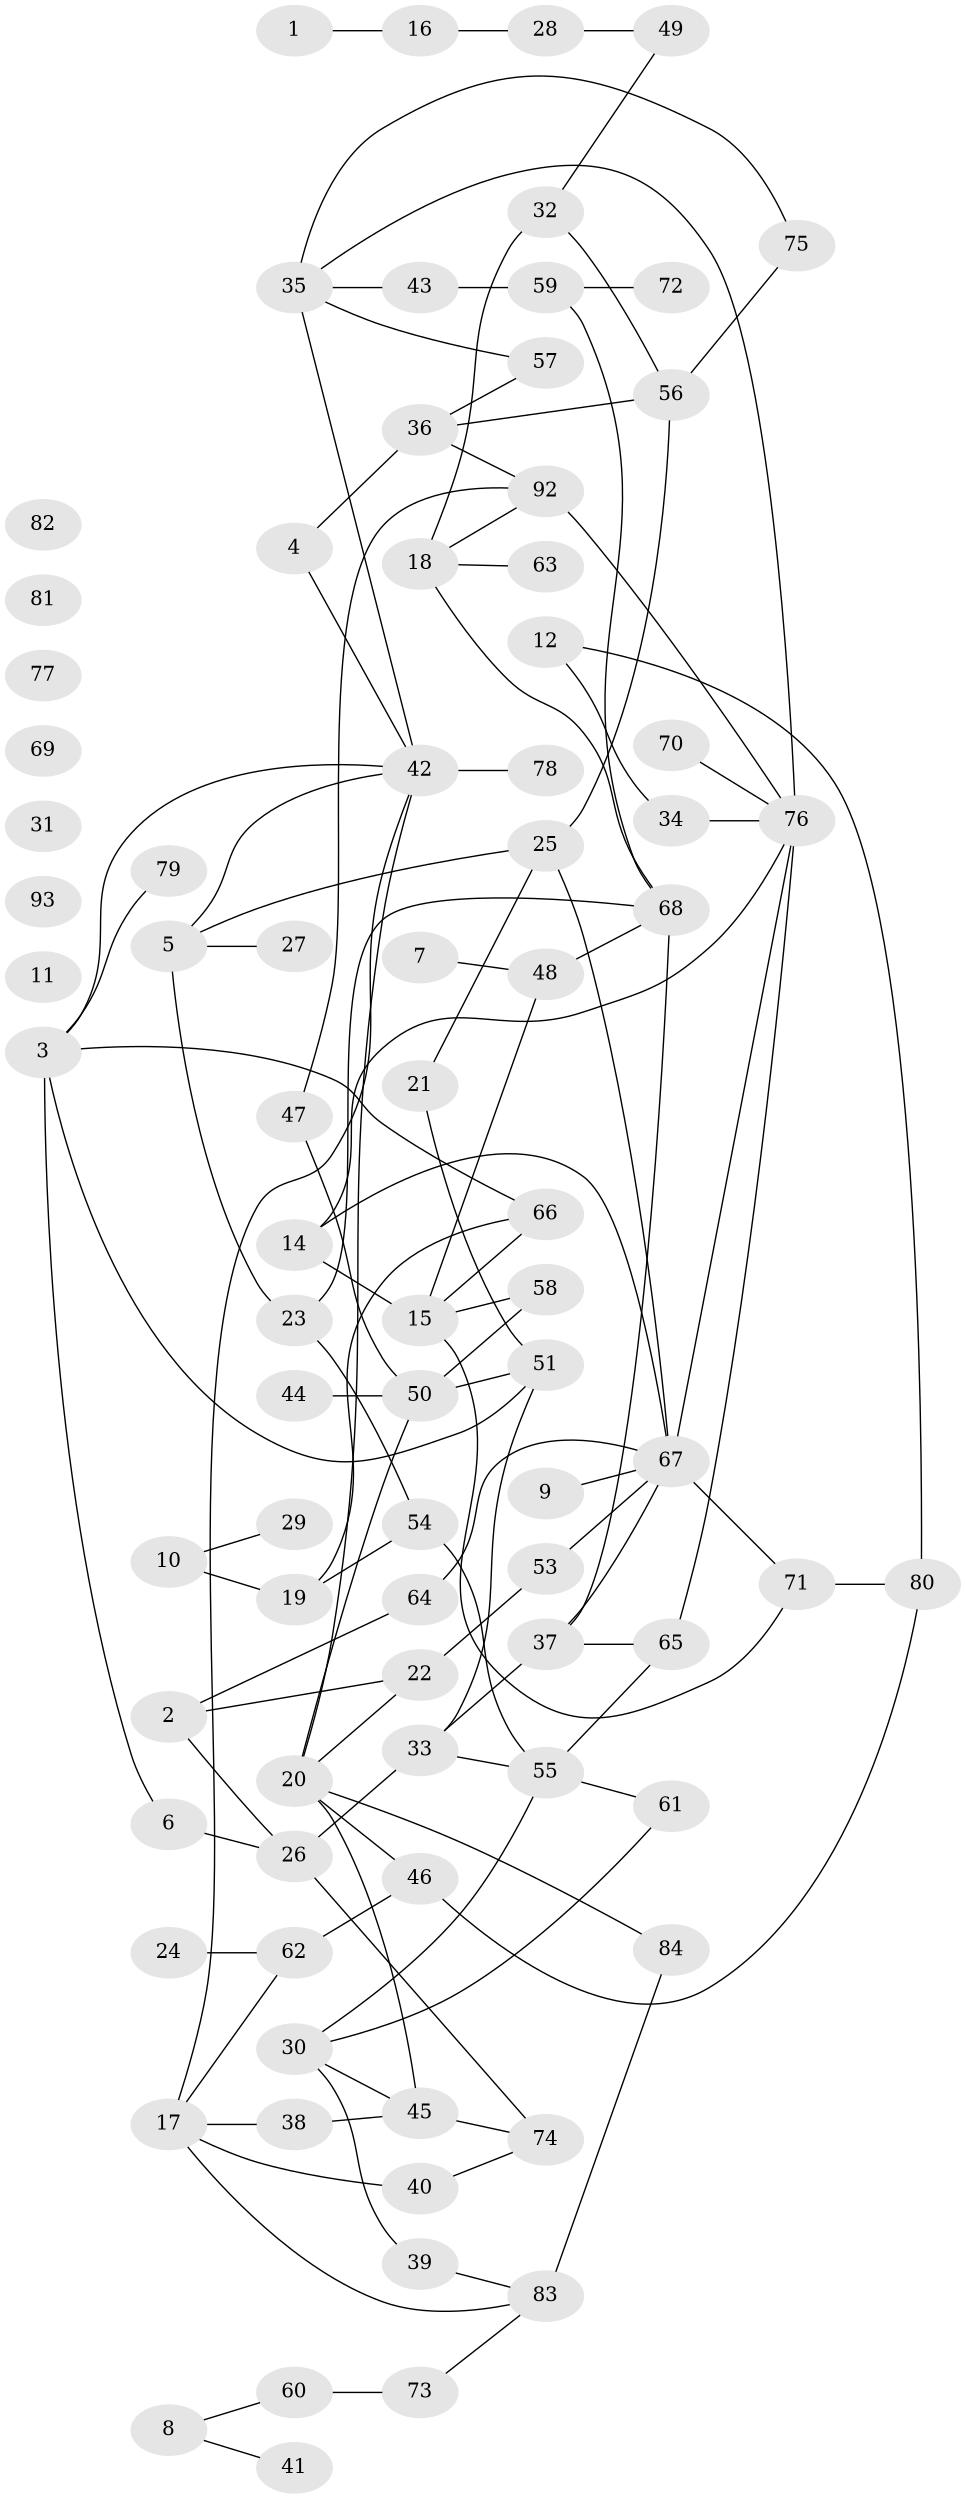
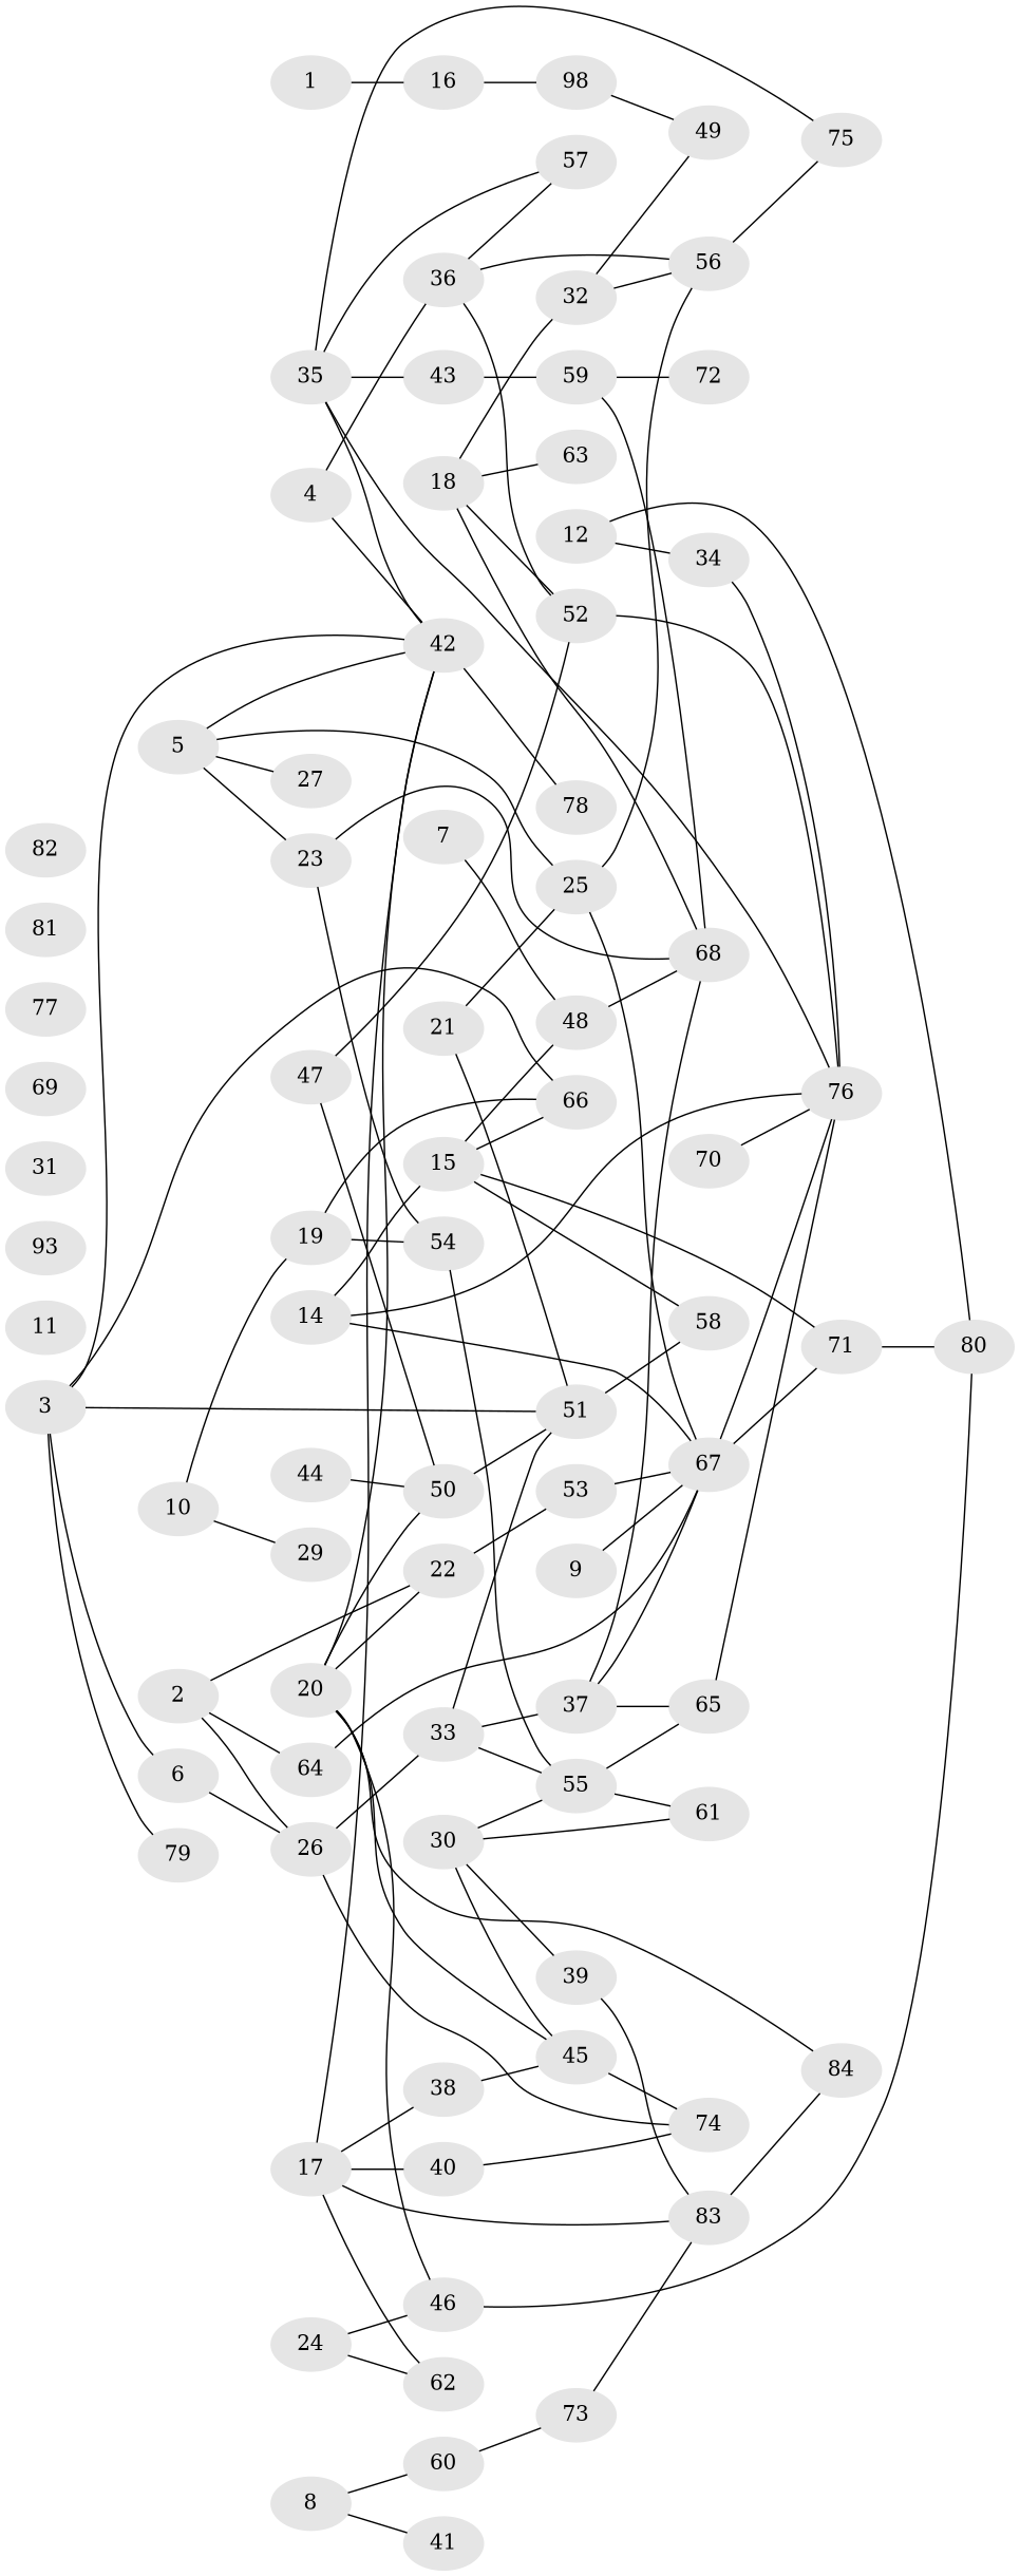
  graph {
    rankdir=LR
    node [color=gray90 style=filled]
    1
    16
-   28
+   28 [label=98]
    2
    22
    26
    64
    53
    33
    74
    67
    3
    6
    42
    66
    79
    51
    37
    68
    65
    78
    4
    36
-   52 [label=92]
+   52
    56
    57
    5
    23
    25
    27
    54
    7
    48
    8
    41
    60
    73
    9
    76
    71
    10
    19
    29
    11
    12
    34
    80
    n48 [label=93]
    14
    15
    58
    49
    17
    38
    40
    83
    62
    45
    46
    84
    18
    32
    63
    55
    20
    50
    21
    24
    75
    30
    39
    61
    31
    35
    43
    59
    72
    44
    47
    69
    70
    77
    81
    82
    1 -- 16
    16 -- 28
    28 -- 49
    2 -- 22
    2 -- 26
    2 -- 64
    22 -- 53
    26 -- 33
    26 -- 74
    64 -- 67
    53 -- 67
    33 -- 51
    33 -- 37
    33 -- 55
    67 -- 76
    67 -- 71
    3 -- 6
    3 -- 42
    3 -- 66
    3 -- 79
    3 -- 51
    6 -- 26
    42 -- 78
-   50 -- 58
+   51 -- 58
    37 -- 67
    37 -- 68
    37 -- 65
    65 -- 76
    4 -- 42
    4 -- 36
    36 -- 52
    36 -- 56
    36 -- 57
    52 -- 76
    56 -- 75
    5 -- 42
    5 -- 23
    5 -- 25
    5 -- 27
    23 -- 68
    23 -- 54
    25 -- 67
    25 -- 56
    54 -- 55
    7 -- 48
    48 -- 68
    8 -- 41
    8 -- 60
    60 -- 73
    73 -- 83
    9 -- 67
    71 -- 80
    10 -- 19
    10 -- 29
    19 -- 66
    19 -- 54
    12 -- 34
    12 -- 80
    34 -- 76
    14 -- 67
    14 -- 76
    14 -- 15
    15 -- 66
    15 -- 48
    15 -- 71
    15 -- 58
    17 -- 42
    17 -- 38
    17 -- 40
    17 -- 83
    17 -- 62
    38 -- 45
    40 -- 74
    83 -- 84
    45 -- 74
    46 -- 80
    18 -- 68
    18 -- 52
    18 -- 32
    18 -- 63
    32 -- 56
    32 -- 49
    55 -- 65
    55 -- 61
    20 -- 22
    20 -- 42
    20 -- 45
    20 -- 46
    20 -- 84
    20 -- 50
    50 -- 51
    21 -- 51
    21 -- 25
    24 -- 62
-   62 -- 46
+   24 -- 46
    30 -- 45
    30 -- 55
    30 -- 39
    30 -- 61
    39 -- 83
    35 -- 42
    35 -- 57
    35 -- 76
    35 -- 75
    35 -- 43
    43 -- 59
    59 -- 68
    59 -- 72
    44 -- 50
    47 -- 52
    47 -- 50
    70 -- 76
  }
